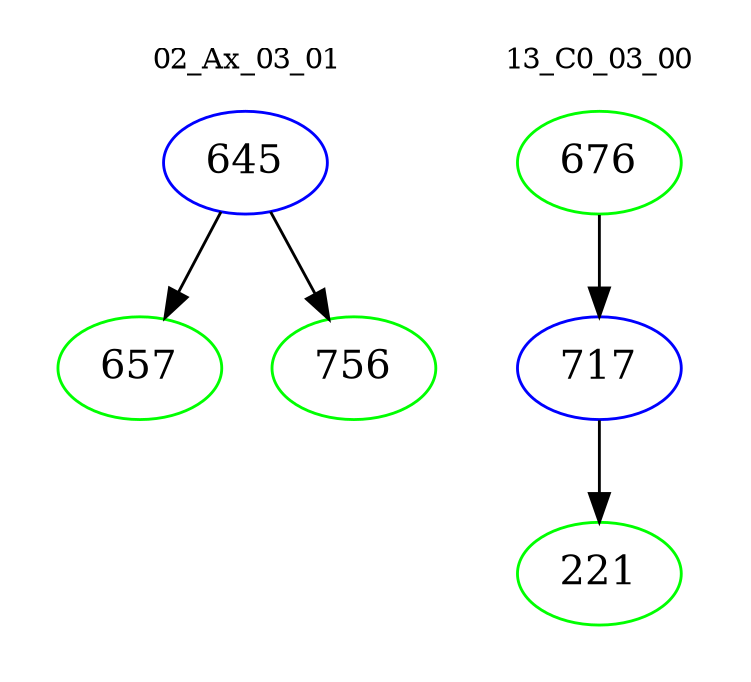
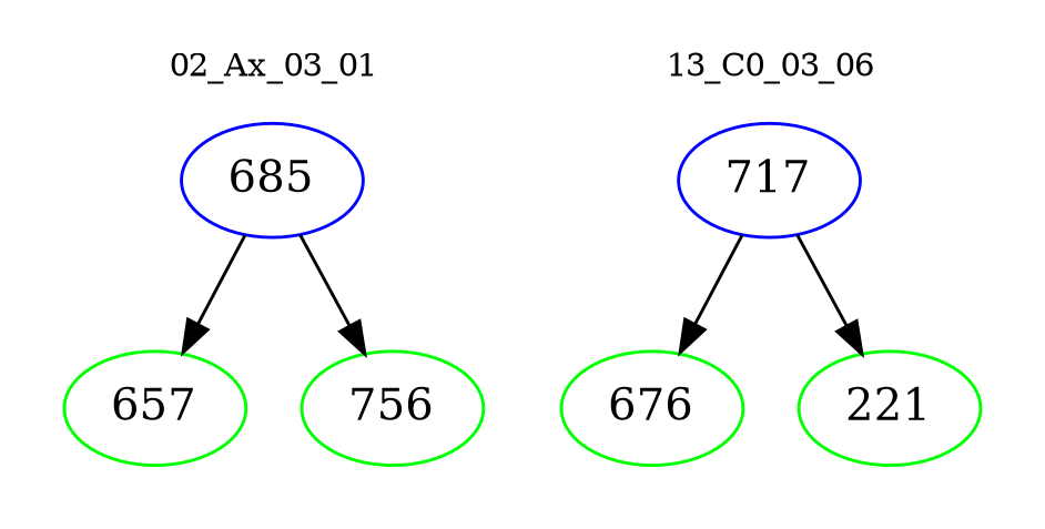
  digraph {
    node [color=green]
    edge [color=black]
-   n1 [color=blue label=645]
+   n1 [color=blue label=685]
    n2 [label=657]
    n3 [label=756]
    n4 [color=blue label=717]
    n5 [label=676]
    n6 [label=221]
    subgraph cluster_1 {
      color=white
      fontsize=10
      label="02_Ax_03_01"
      n1
      n2
      n3
    }
    subgraph cluster_2 {
      color=white
      fontsize=10
-     label="13_C0_03_00"
+     label="13_C0_03_06"
      n4
      n5
      n6
    }
    n1 -> n2
    n1 -> n3
-   n5 -> n4
+   n4 -> n5
    n4 -> n6
  }
